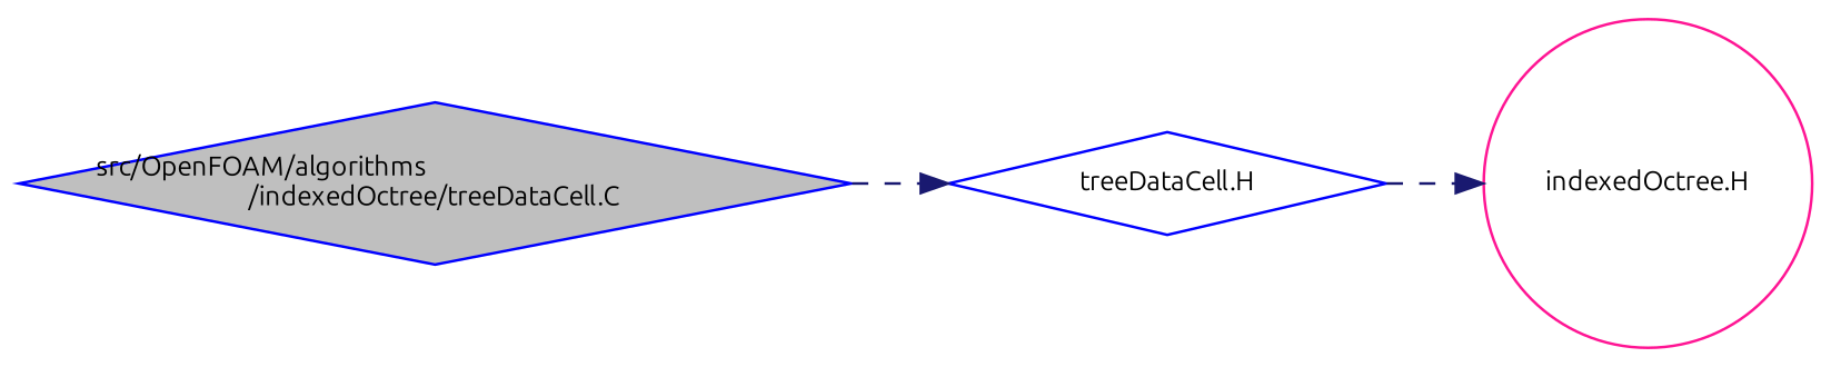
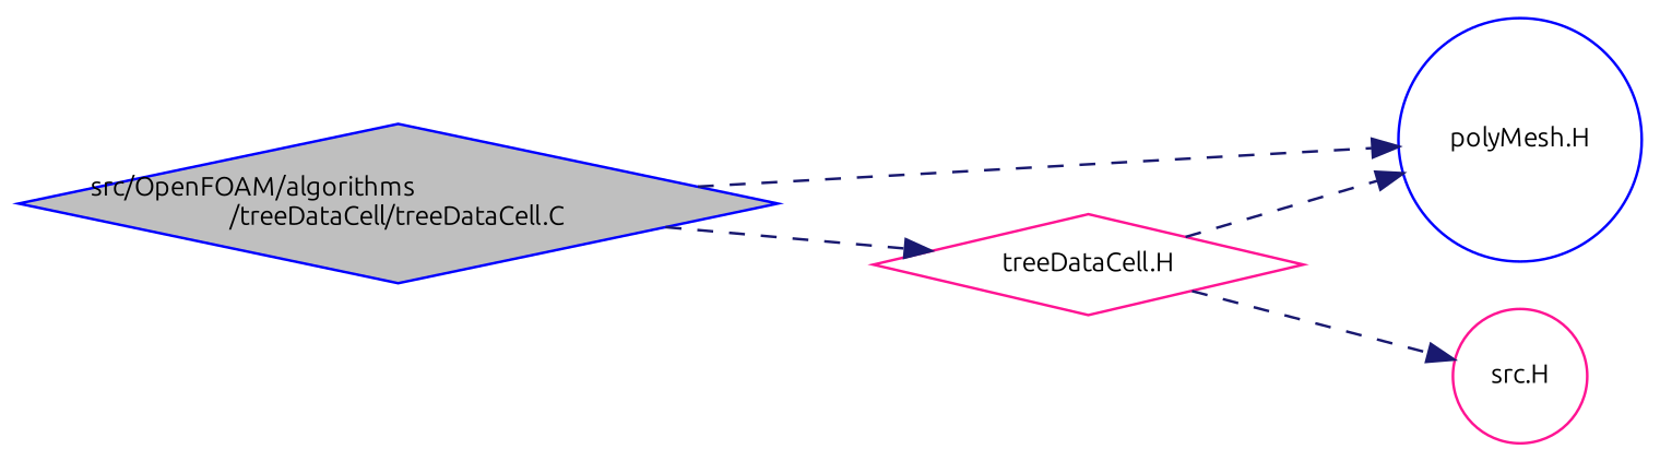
  digraph {
    fontname=Ubuntu
    rankdir=LR
    node [color=blue fontname=Ubuntu fontsize=10 shape=diamond]
    edge [color=midnightblue fontname=Ubuntu fontsize=10 labelfontname=FreeSans labelfontsize=10 style=dashed]
-   n1 [fillcolor=grey75 fontcolor=black height=0.2 label="src/OpenFOAM/algorithms\l/indexedOctree/treeDataCell.C" style=filled width=0.4]
-   n2 [height=0.2 label="treeDataCell.H" width=0.4]
-   n4 [color=deeppink height=0.2 label="indexedOctree.H" shape=circle width=0.4]
+   n1 [fillcolor=grey75 fontcolor=black height=0.2 label="src/OpenFOAM/algorithms\l/treeDataCell/treeDataCell.C" style=filled width=0.4]
+   n2 [color=deeppink height=0.2 label="treeDataCell.H" width=0.4]
+   n3 [height=0.2 label="polyMesh.H" shape=circle width=0.4]
+   n4 [color=deeppink height=0.2 label="src.H" shape=circle width=0.4]
    n1 -> n2
+   n1 -> n3
+   n2 -> n3
    n2 -> n4
  }
